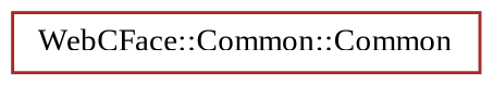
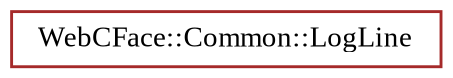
  digraph {
    rankdir=LR
    fontname="Liberation Serif"
-   n1 [color=brown fillcolor=white fontname="Liberation Serif" fontsize=10 height=0.2 label="WebCFace::Common::Common" shape=box style=filled width=0.4]
+   n1 [color=brown fillcolor=white fontname="Liberation Serif" fontsize=10 height=0.2 label="WebCFace::Common::LogLine" shape=box style=filled width=0.4]
  }
